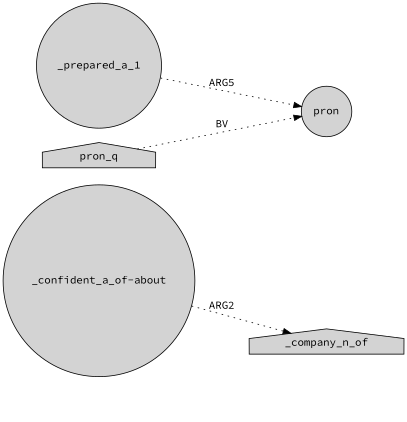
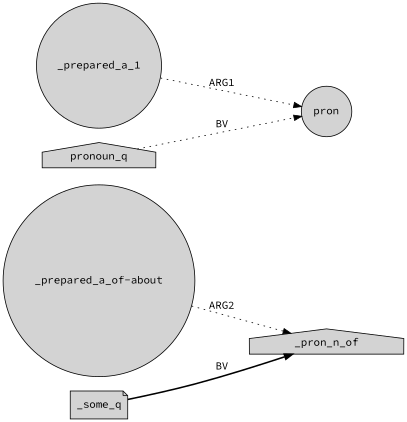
  digraph {
    fontname="Source Code Pro"
    rankdir=LR
    node [fontname="Source Code Pro" shape=circle style=filled]
    edge [fontname="Source Code Pro" style=dotted]
-   _company_n_of [shape=house]
-   "_confident_a_of-about"
+   _company_n_of [shape=house label=_pron_n_of]
+   "_confident_a_of-about" [label="_prepared_a_of-about"]
    _prepared_a_1
    pron
-   pronoun_q [shape=house label=pron_q]
+   _some_q [shape=note]
+   pronoun_q [shape=house]
    "_confident_a_of-about" -> _company_n_of [label=ARG2]
-   _prepared_a_1 -> pron [label=ARG5]
+   _prepared_a_1 -> pron [label=ARG1]
+   _some_q -> _company_n_of [label=BV style=bold]
    pronoun_q -> pron [label=BV]
  }
